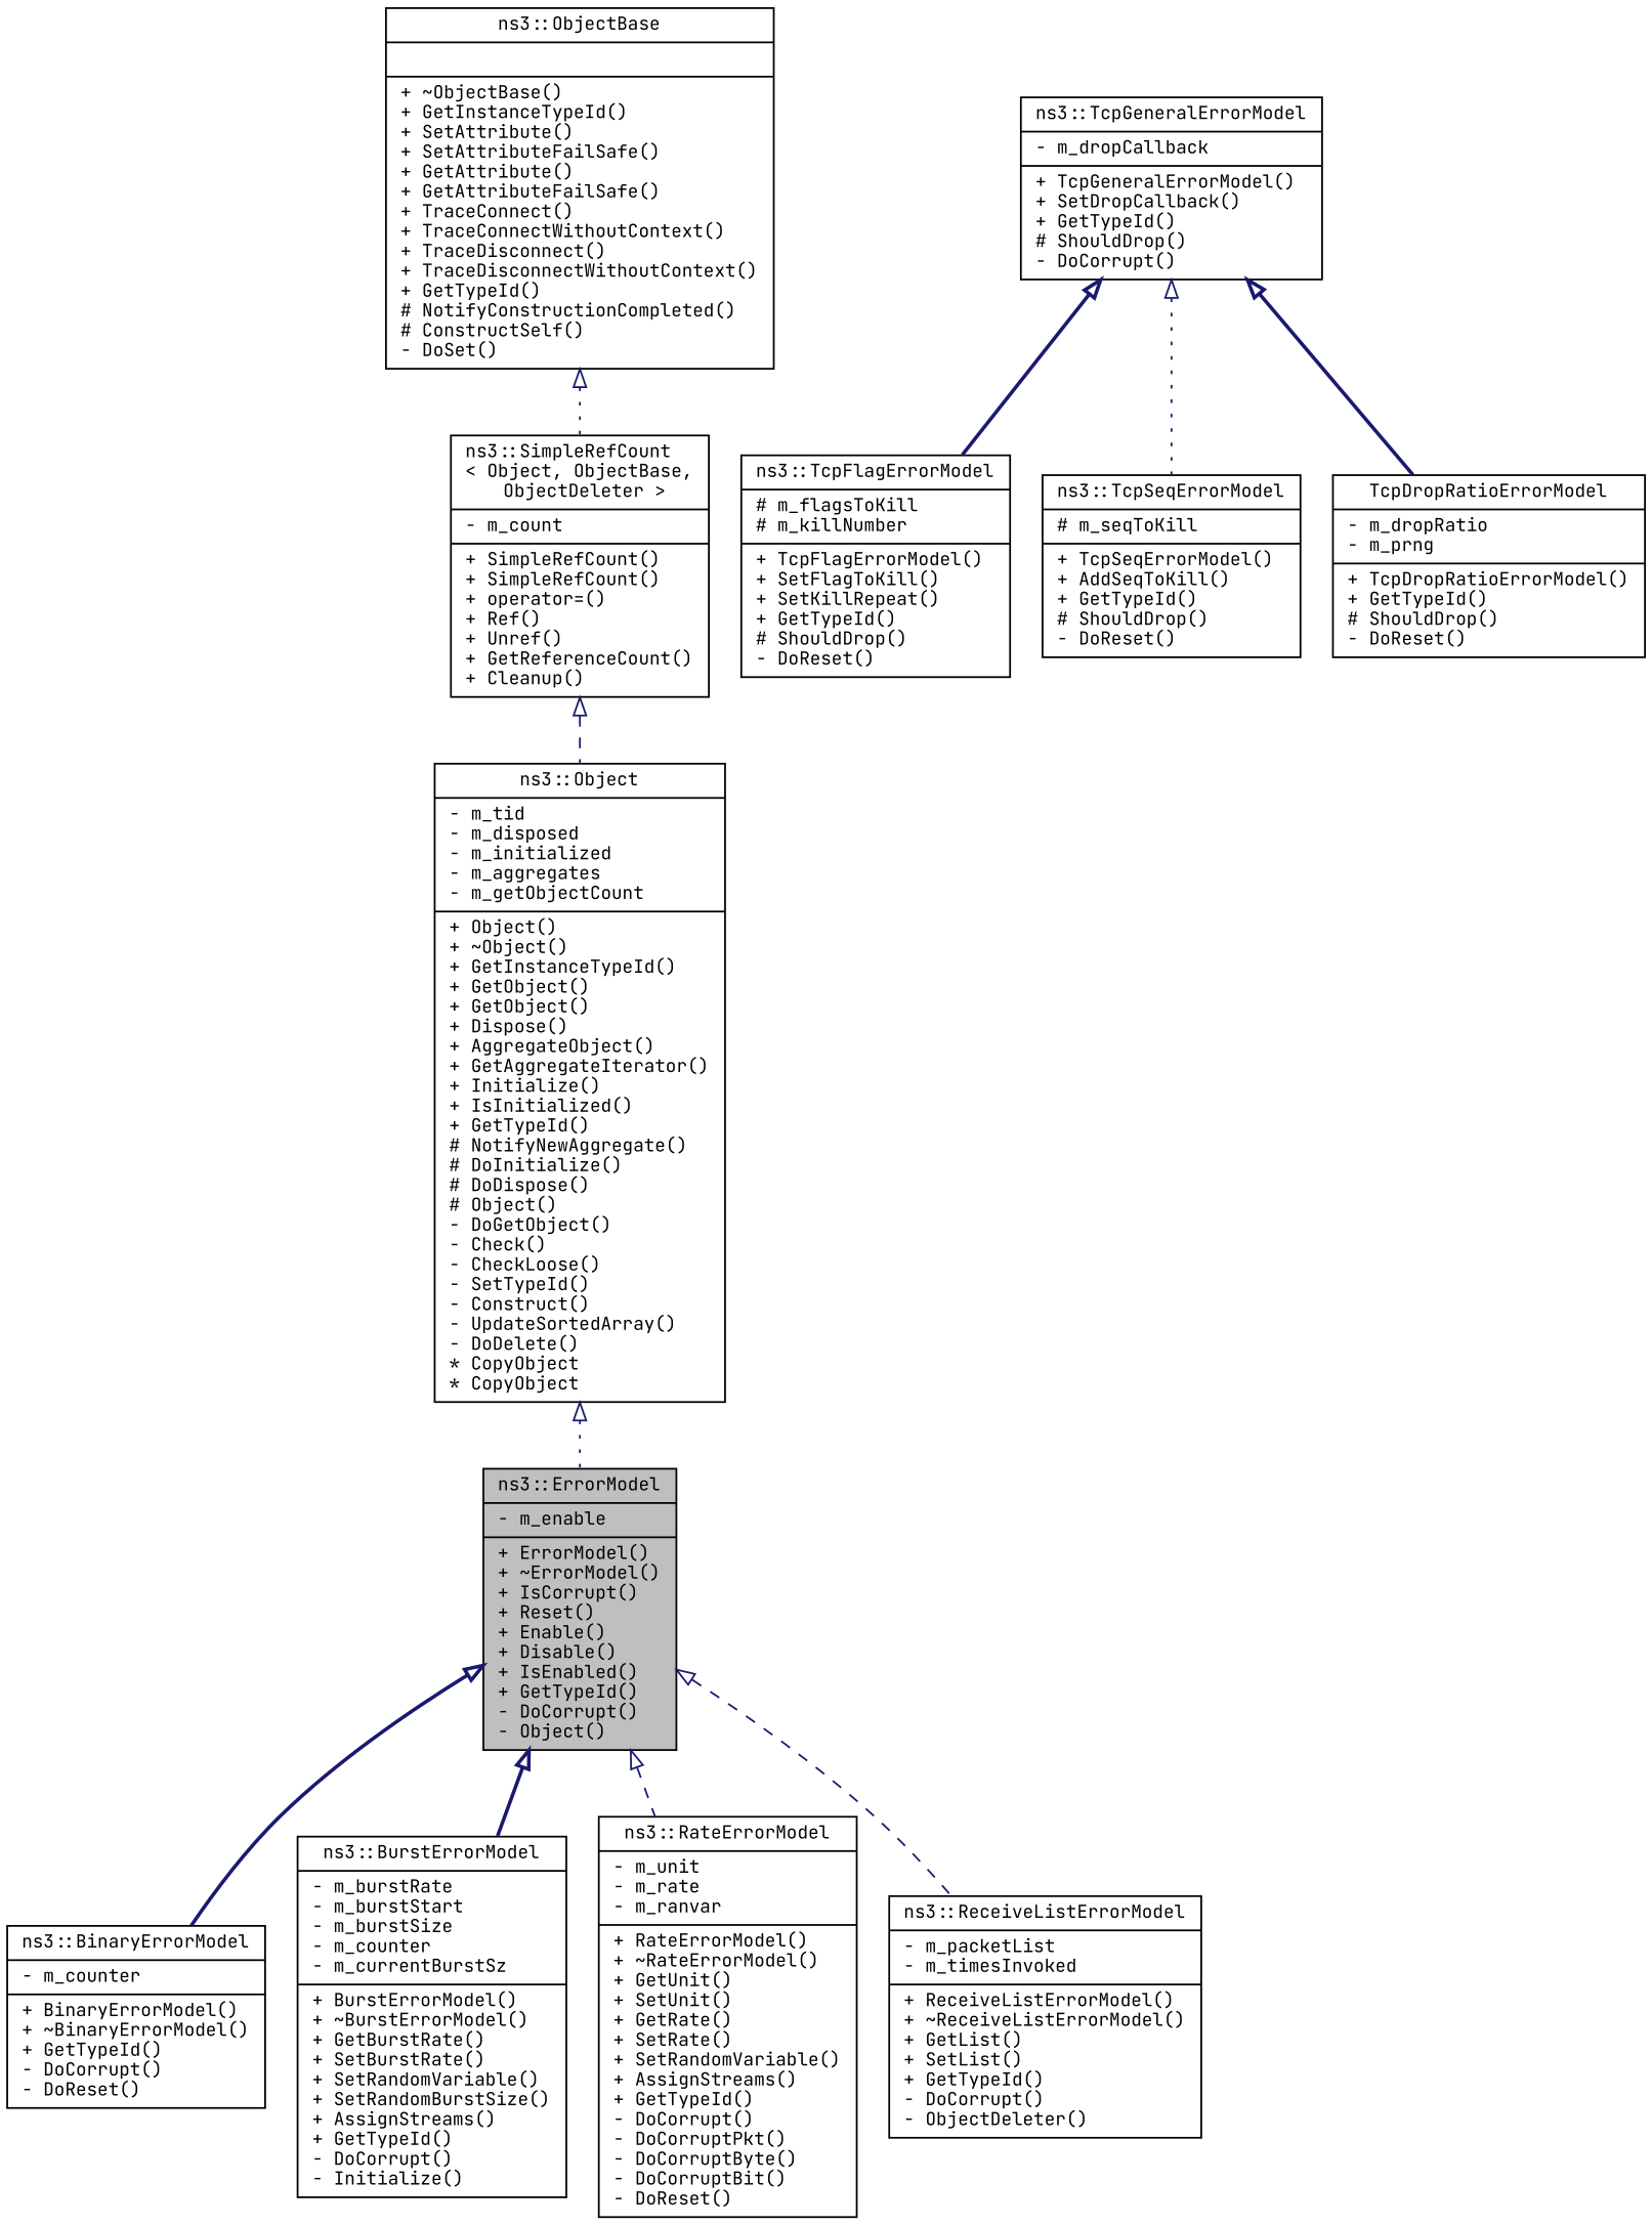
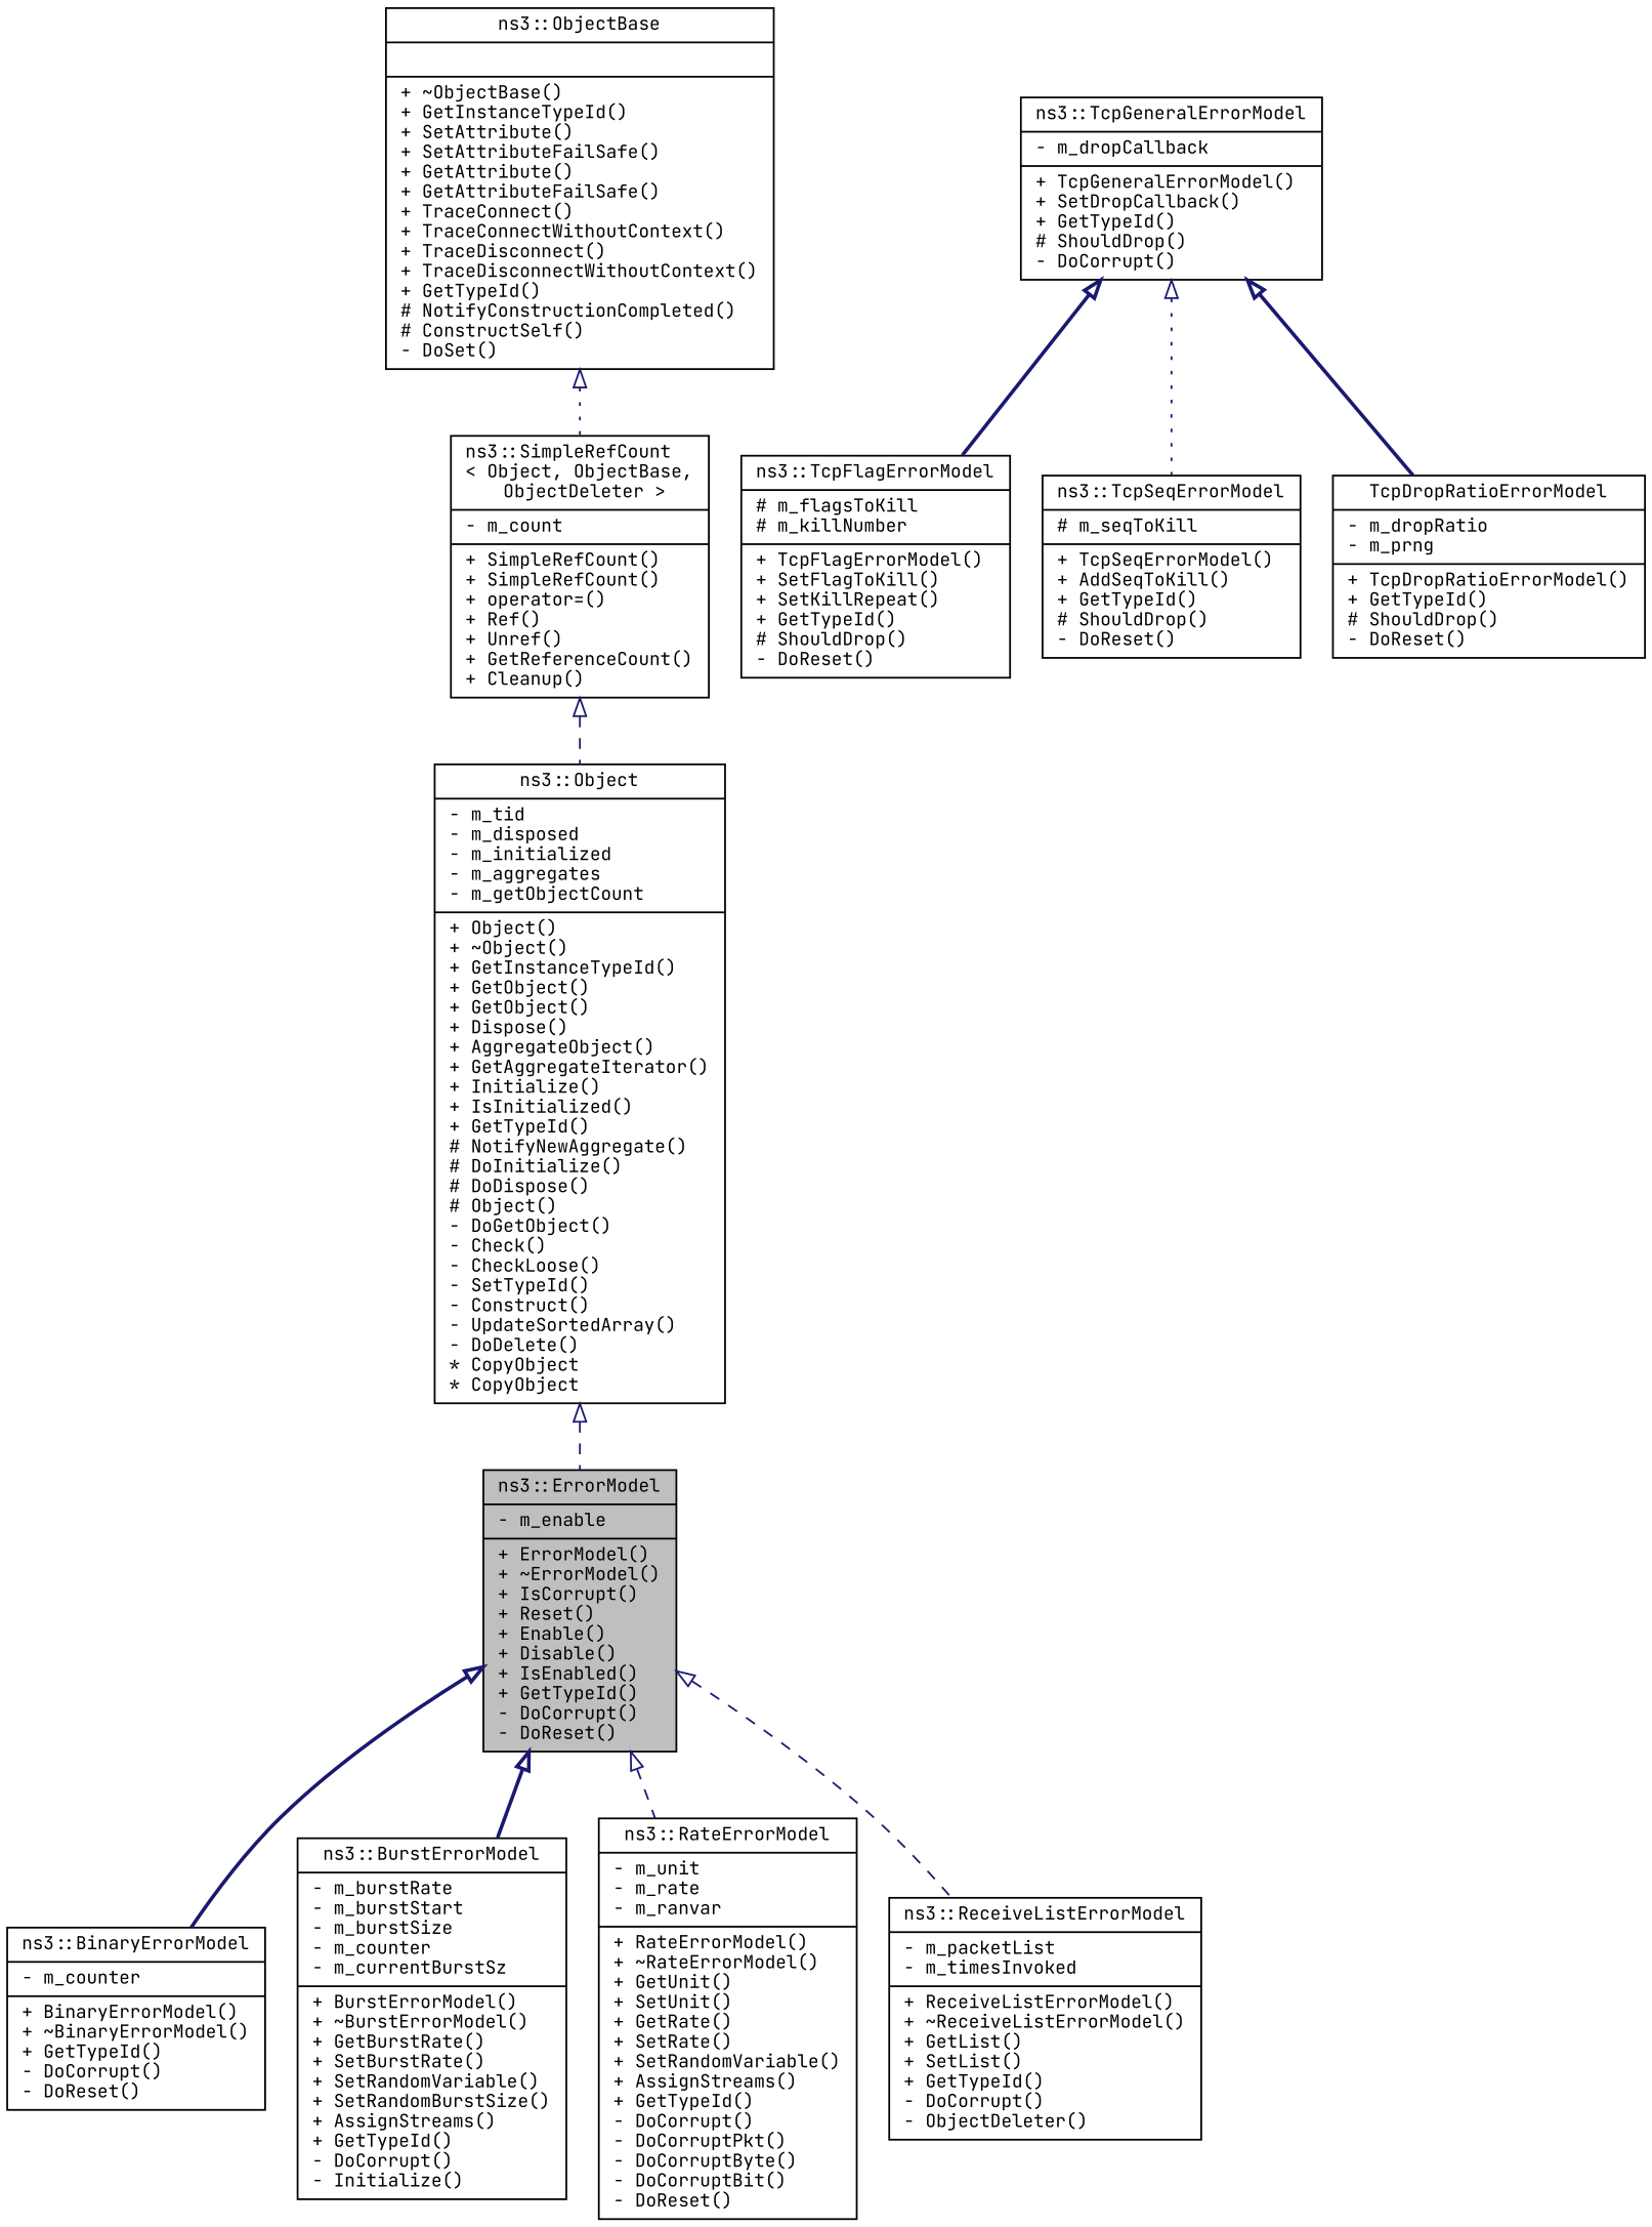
  digraph {
    fontname="JetBrains Mono"
    node [color=black fillcolor=white fontname="JetBrains Mono" fontsize=10 shape=record style=filled]
    edge [arrowtail=onormal color=midnightblue dir=back fontname="JetBrains Mono" fontsize=10 labelfontname=Helvetica labelfontsize=10 style=bold]
-   n1 [fillcolor=grey75 fontcolor=black height=0.2 label="{ns3::ErrorModel\n|- m_enable\l|+ ErrorModel()\l+ ~ErrorModel()\l+ IsCorrupt()\l+ Reset()\l+ Enable()\l+ Disable()\l+ IsEnabled()\l+ GetTypeId()\l- DoCorrupt()\l- Object()\l}" width=0.4]
+   n1 [fillcolor=grey75 fontcolor=black height=0.2 label="{ns3::ErrorModel\n|- m_enable\l|+ ErrorModel()\l+ ~ErrorModel()\l+ IsCorrupt()\l+ Reset()\l+ Enable()\l+ Disable()\l+ IsEnabled()\l+ GetTypeId()\l- DoCorrupt()\l- DoReset()\l}" width=0.4]
    n2 [height=0.2 label="{ns3::BinaryErrorModel\n|- m_counter\l|+ BinaryErrorModel()\l+ ~BinaryErrorModel()\l+ GetTypeId()\l- DoCorrupt()\l- DoReset()\l}" width=0.4]
    n3 [height=0.2 label="{ns3::BurstErrorModel\n|- m_burstRate\l- m_burstStart\l- m_burstSize\l- m_counter\l- m_currentBurstSz\l|+ BurstErrorModel()\l+ ~BurstErrorModel()\l+ GetBurstRate()\l+ SetBurstRate()\l+ SetRandomVariable()\l+ SetRandomBurstSize()\l+ AssignStreams()\l+ GetTypeId()\l- DoCorrupt()\l- Initialize()\l}" width=0.4]
    n4 [height=0.2 label="{ns3::RateErrorModel\n|- m_unit\l- m_rate\l- m_ranvar\l|+ RateErrorModel()\l+ ~RateErrorModel()\l+ GetUnit()\l+ SetUnit()\l+ GetRate()\l+ SetRate()\l+ SetRandomVariable()\l+ AssignStreams()\l+ GetTypeId()\l- DoCorrupt()\l- DoCorruptPkt()\l- DoCorruptByte()\l- DoCorruptBit()\l- DoReset()\l}" width=0.4]
    n5 [height=0.2 label="{ns3::ReceiveListErrorModel\n|- m_packetList\l- m_timesInvoked\l|+ ReceiveListErrorModel()\l+ ~ReceiveListErrorModel()\l+ GetList()\l+ SetList()\l+ GetTypeId()\l- DoCorrupt()\l- ObjectDeleter()\l}" width=0.4]
    n6 [height=0.2 label="{ns3::TcpGeneralErrorModel\n|- m_dropCallback\l|+ TcpGeneralErrorModel()\l+ SetDropCallback()\l+ GetTypeId()\l# ShouldDrop()\l- DoCorrupt()\l}" width=0.4]
    n7 [height=0.2 label="{ns3::TcpFlagErrorModel\n|# m_flagsToKill\l# m_killNumber\l|+ TcpFlagErrorModel()\l+ SetFlagToKill()\l+ SetKillRepeat()\l+ GetTypeId()\l# ShouldDrop()\l- DoReset()\l}" width=0.4]
    n8 [height=0.2 label="{ns3::TcpSeqErrorModel\n|# m_seqToKill\l|+ TcpSeqErrorModel()\l+ AddSeqToKill()\l+ GetTypeId()\l# ShouldDrop()\l- DoReset()\l}" width=0.4]
    n9 [height=0.2 label="{TcpDropRatioErrorModel\n|- m_dropRatio\l- m_prng\l|+ TcpDropRatioErrorModel()\l+ GetTypeId()\l# ShouldDrop()\l- DoReset()\l}" width=0.4]
    n10 [height=0.2 label="{ns3::Object\n|- m_tid\l- m_disposed\l- m_initialized\l- m_aggregates\l- m_getObjectCount\l|+ Object()\l+ ~Object()\l+ GetInstanceTypeId()\l+ GetObject()\l+ GetObject()\l+ Dispose()\l+ AggregateObject()\l+ GetAggregateIterator()\l+ Initialize()\l+ IsInitialized()\l+ GetTypeId()\l# NotifyNewAggregate()\l# DoInitialize()\l# DoDispose()\l# Object()\l- DoGetObject()\l- Check()\l- CheckLoose()\l- SetTypeId()\l- Construct()\l- UpdateSortedArray()\l- DoDelete()\l* CopyObject\l* CopyObject\l}" width=0.4]
    n11 [height=0.2 label="{ns3::SimpleRefCount\l\< Object, ObjectBase,\l ObjectDeleter \>\n|- m_count\l|+ SimpleRefCount()\l+ SimpleRefCount()\l+ operator=()\l+ Ref()\l+ Unref()\l+ GetReferenceCount()\l+ Cleanup()\l}" width=0.4]
    n12 [height=0.2 label="{ns3::ObjectBase\n||+ ~ObjectBase()\l+ GetInstanceTypeId()\l+ SetAttribute()\l+ SetAttributeFailSafe()\l+ GetAttribute()\l+ GetAttributeFailSafe()\l+ TraceConnect()\l+ TraceConnectWithoutContext()\l+ TraceDisconnect()\l+ TraceDisconnectWithoutContext()\l+ GetTypeId()\l# NotifyConstructionCompleted()\l# ConstructSelf()\l- DoSet()\l}" width=0.4]
    n1 -> n2
    n1 -> n3
    n1 -> n4 [style=dashed]
    n1 -> n5 [style=dashed]
    n6 -> n7
    n6 -> n8 [style=dotted]
    n6 -> n9
-   n10 -> n1 [style=dotted]
+   n10 -> n1 [style=dashed]
    n11 -> n10 [style=dashed]
    n12 -> n11 [style=dotted]
  }
